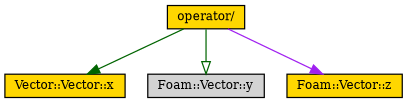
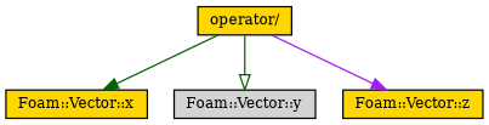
  digraph {
    fontname="DejaVu Serif"
    rankdir=TB
    node [color=black fillcolor=gold fontname="DejaVu Serif" fontsize=10 shape=record style=filled]
    edge [arrowhead=normal color=darkgreen fontname="DejaVu Serif" fontsize=10 labelfontname=FreeSans labelfontsize=10 style=solid]
    n1 [fontcolor=black height=0.2 label="operator/" width=0.4]
-   n2 [height=0.2 label="Vector::Vector::x" width=0.4]
+   n2 [height=0.2 label="Foam::Vector::x" width=0.4]
    n3 [fillcolor=lightgrey height=0.2 label="Foam::Vector::y" width=0.4]
    n4 [height=0.2 label="Foam::Vector::z" width=0.4]
    n1 -> n2
    n1 -> n3 [arrowhead=onormal]
    n1 -> n4 [color=purple]
  }
